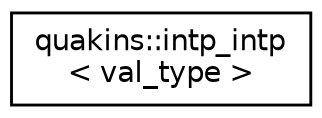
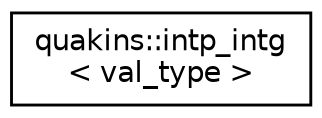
  digraph {
    rankdir=LR
-   n1 [color=black fillcolor=white fontname=Helvetica fontsize=10 height=0.2 label="quakins::intp_intp\l\< val_type \>" shape=record style=filled width=0.4]
+   n1 [color=black fillcolor=white fontname=Helvetica fontsize=10 height=0.2 label="quakins::intp_intg\l\< val_type \>" shape=record style=filled width=0.4]
  }
